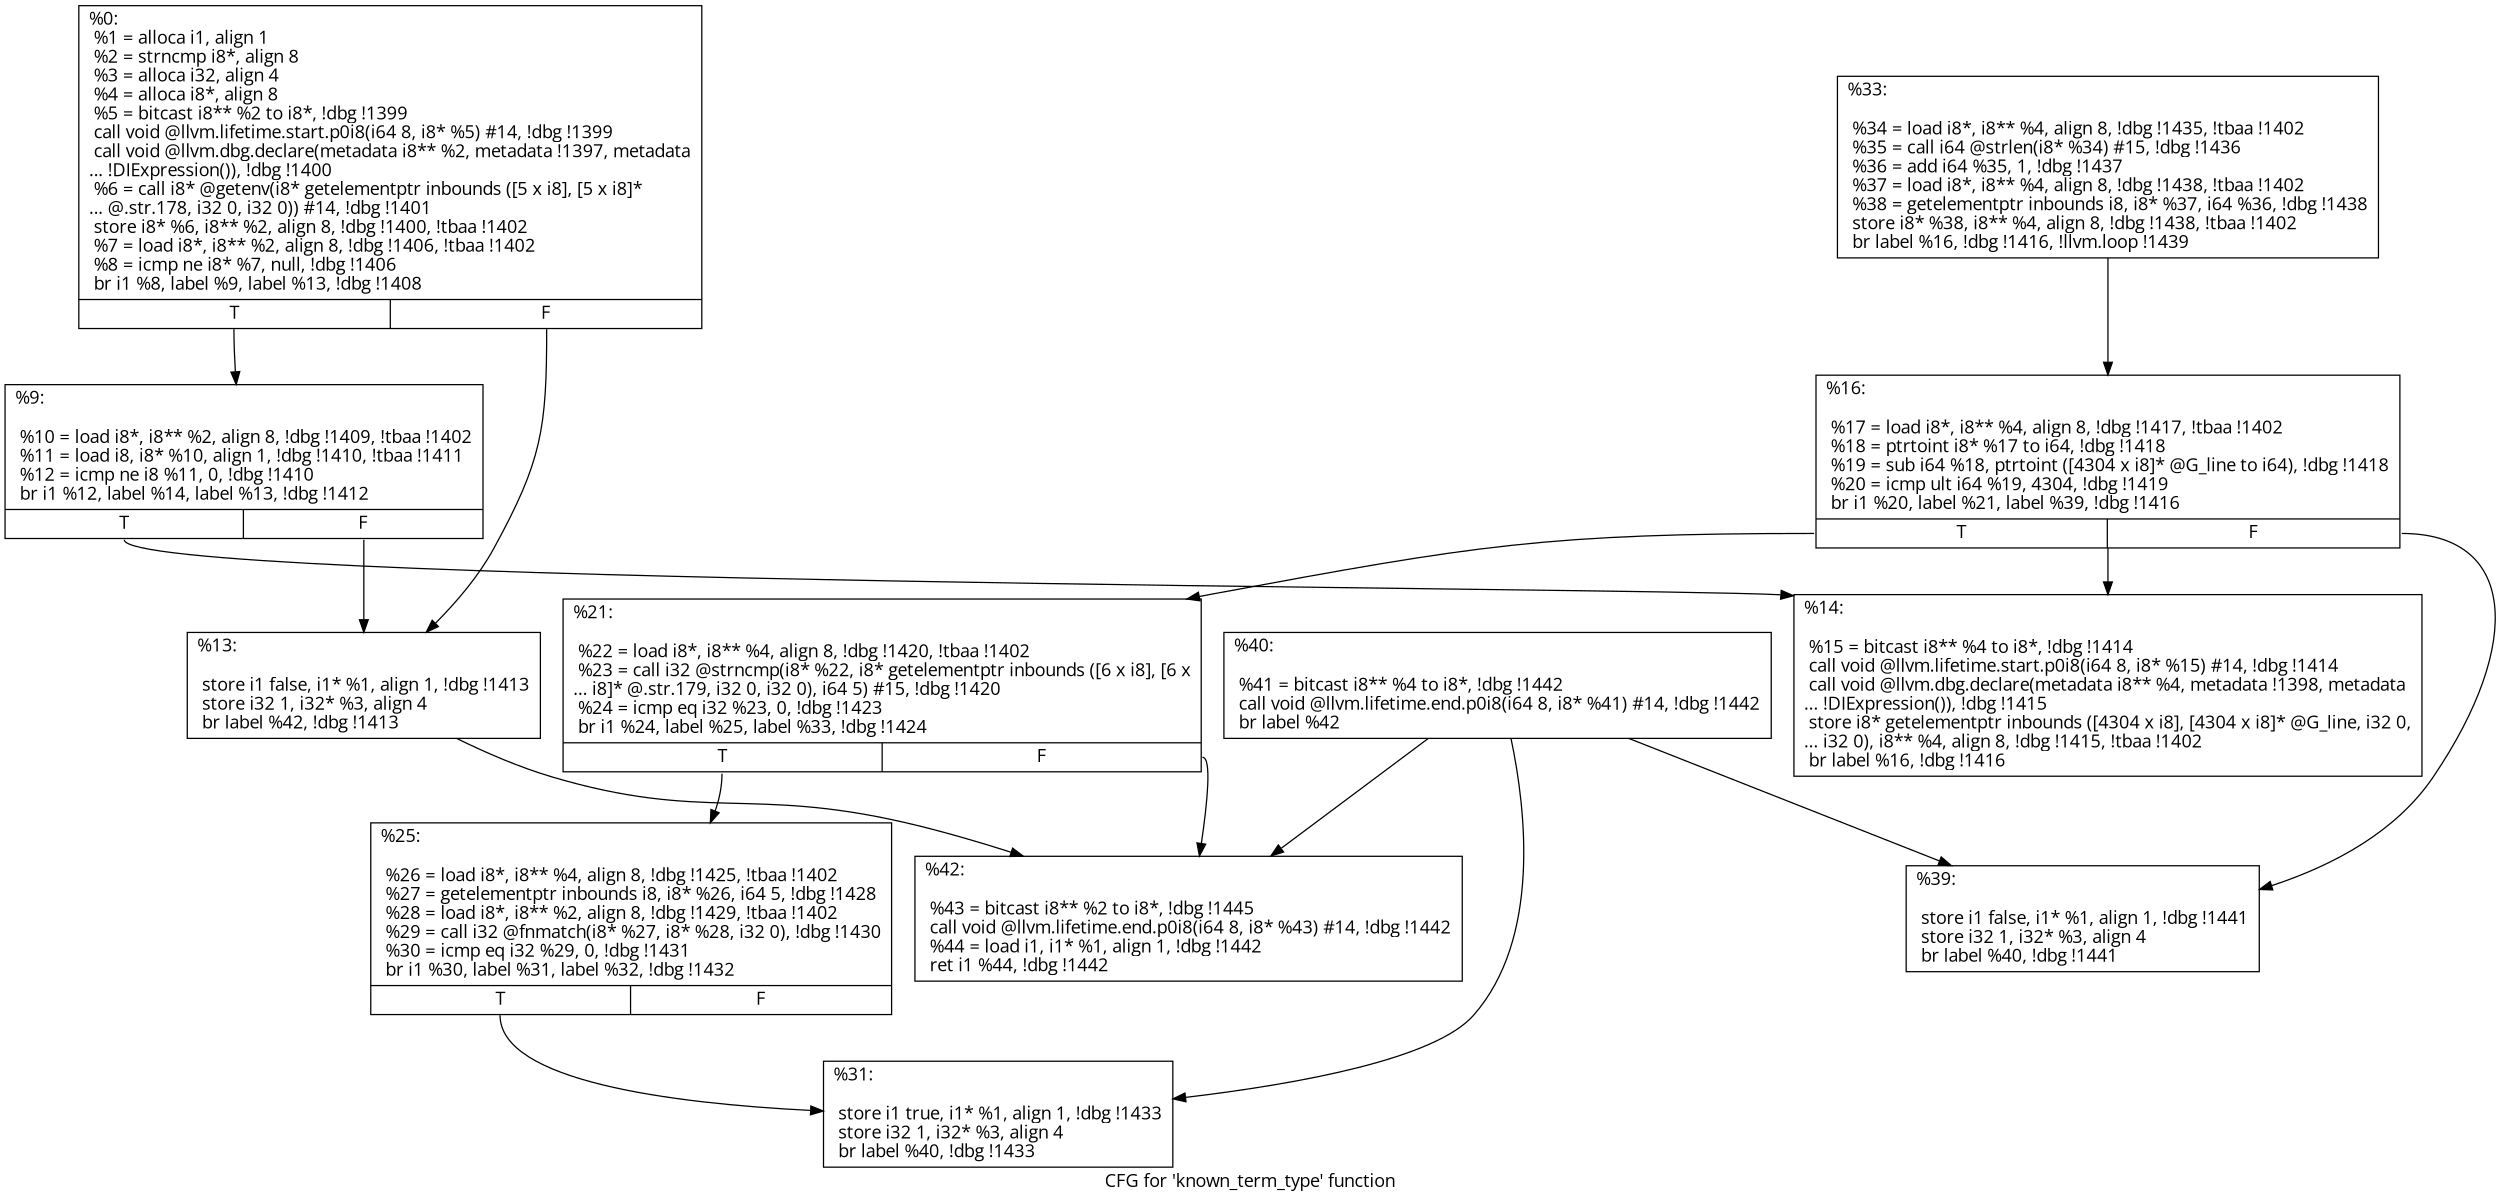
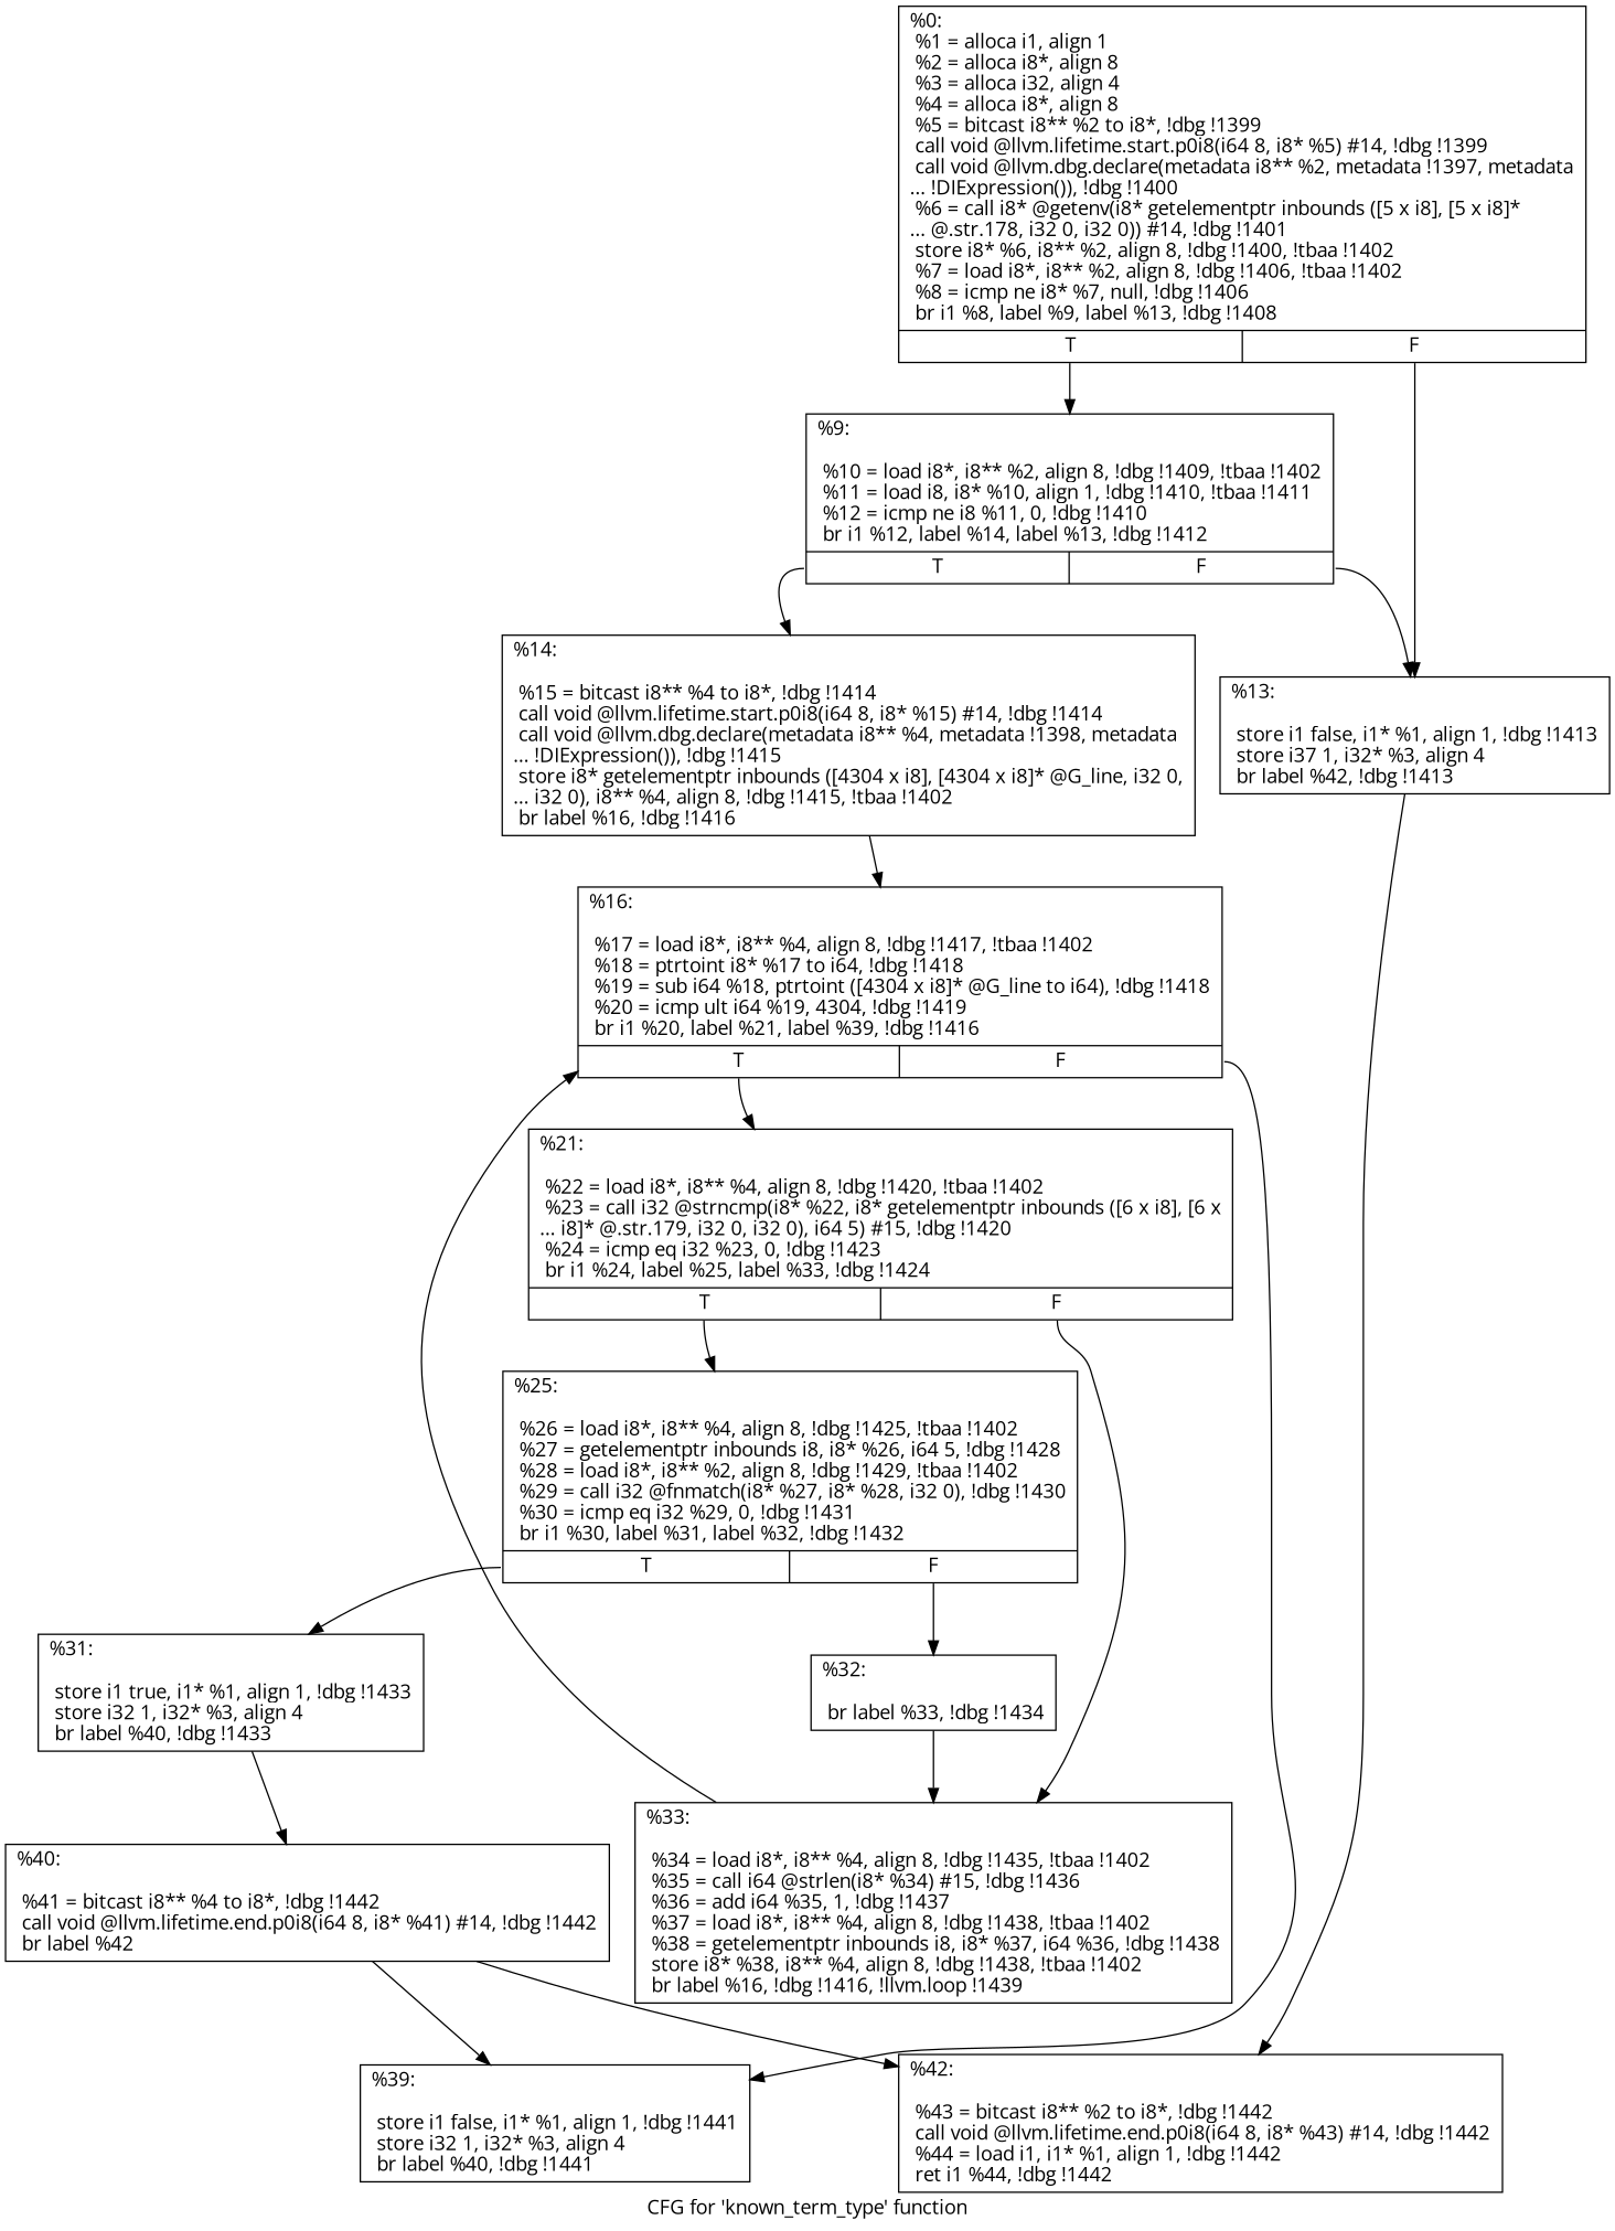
  digraph {
    fontname="Open Sans"
    label="CFG for 'known_term_type' function"
    node [fontname="Open Sans" shape=record]
    edge [fontname="Open Sans"]
-   n1 [label="{%0:\l  %1 = alloca i1, align 1\l  %2 = strncmp i8*, align 8\l  %3 = alloca i32, align 4\l  %4 = alloca i8*, align 8\l  %5 = bitcast i8** %2 to i8*, !dbg !1399\l  call void @llvm.lifetime.start.p0i8(i64 8, i8* %5) #14, !dbg !1399\l  call void @llvm.dbg.declare(metadata i8** %2, metadata !1397, metadata\l... !DIExpression()), !dbg !1400\l  %6 = call i8* @getenv(i8* getelementptr inbounds ([5 x i8], [5 x i8]*\l... @.str.178, i32 0, i32 0)) #14, !dbg !1401\l  store i8* %6, i8** %2, align 8, !dbg !1400, !tbaa !1402\l  %7 = load i8*, i8** %2, align 8, !dbg !1406, !tbaa !1402\l  %8 = icmp ne i8* %7, null, !dbg !1406\l  br i1 %8, label %9, label %13, !dbg !1408\l|{<s0>T|<s1>F}}"]
+   n1 [label="{%0:\l  %1 = alloca i1, align 1\l  %2 = alloca i8*, align 8\l  %3 = alloca i32, align 4\l  %4 = alloca i8*, align 8\l  %5 = bitcast i8** %2 to i8*, !dbg !1399\l  call void @llvm.lifetime.start.p0i8(i64 8, i8* %5) #14, !dbg !1399\l  call void @llvm.dbg.declare(metadata i8** %2, metadata !1397, metadata\l... !DIExpression()), !dbg !1400\l  %6 = call i8* @getenv(i8* getelementptr inbounds ([5 x i8], [5 x i8]*\l... @.str.178, i32 0, i32 0)) #14, !dbg !1401\l  store i8* %6, i8** %2, align 8, !dbg !1400, !tbaa !1402\l  %7 = load i8*, i8** %2, align 8, !dbg !1406, !tbaa !1402\l  %8 = icmp ne i8* %7, null, !dbg !1406\l  br i1 %8, label %9, label %13, !dbg !1408\l|{<s0>T|<s1>F}}"]
    n2 [label="{%9:\l\l  %10 = load i8*, i8** %2, align 8, !dbg !1409, !tbaa !1402\l  %11 = load i8, i8* %10, align 1, !dbg !1410, !tbaa !1411\l  %12 = icmp ne i8 %11, 0, !dbg !1410\l  br i1 %12, label %14, label %13, !dbg !1412\l|{<s0>T|<s1>F}}"]
-   n3 [label="{%13:\l\l  store i1 false, i1* %1, align 1, !dbg !1413\l  store i32 1, i32* %3, align 4\l  br label %42, !dbg !1413\l}"]
+   n3 [label="{%13:\l\l  store i1 false, i1* %1, align 1, !dbg !1413\l  store i37 1, i32* %3, align 4\l  br label %42, !dbg !1413\l}"]
    n4 [label="{%14:\l\l  %15 = bitcast i8** %4 to i8*, !dbg !1414\l  call void @llvm.lifetime.start.p0i8(i64 8, i8* %15) #14, !dbg !1414\l  call void @llvm.dbg.declare(metadata i8** %4, metadata !1398, metadata\l... !DIExpression()), !dbg !1415\l  store i8* getelementptr inbounds ([4304 x i8], [4304 x i8]* @G_line, i32 0,\l... i32 0), i8** %4, align 8, !dbg !1415, !tbaa !1402\l  br label %16, !dbg !1416\l}"]
-   n5 [label="{%42:\l\l  %43 = bitcast i8** %2 to i8*, !dbg !1445\l  call void @llvm.lifetime.end.p0i8(i64 8, i8* %43) #14, !dbg !1442\l  %44 = load i1, i1* %1, align 1, !dbg !1442\l  ret i1 %44, !dbg !1442\l}"]
+   n5 [label="{%42:\l\l  %43 = bitcast i8** %2 to i8*, !dbg !1442\l  call void @llvm.lifetime.end.p0i8(i64 8, i8* %43) #14, !dbg !1442\l  %44 = load i1, i1* %1, align 1, !dbg !1442\l  ret i1 %44, !dbg !1442\l}"]
    n6 [label="{%16:\l\l  %17 = load i8*, i8** %4, align 8, !dbg !1417, !tbaa !1402\l  %18 = ptrtoint i8* %17 to i64, !dbg !1418\l  %19 = sub i64 %18, ptrtoint ([4304 x i8]* @G_line to i64), !dbg !1418\l  %20 = icmp ult i64 %19, 4304, !dbg !1419\l  br i1 %20, label %21, label %39, !dbg !1416\l|{<s0>T|<s1>F}}"]
    n7 [label="{%21:\l\l  %22 = load i8*, i8** %4, align 8, !dbg !1420, !tbaa !1402\l  %23 = call i32 @strncmp(i8* %22, i8* getelementptr inbounds ([6 x i8], [6 x\l... i8]* @.str.179, i32 0, i32 0), i64 5) #15, !dbg !1420\l  %24 = icmp eq i32 %23, 0, !dbg !1423\l  br i1 %24, label %25, label %33, !dbg !1424\l|{<s0>T|<s1>F}}"]
    n8 [label="{%39:\l\l  store i1 false, i1* %1, align 1, !dbg !1441\l  store i32 1, i32* %3, align 4\l  br label %40, !dbg !1441\l}"]
    n9 [label="{%25:\l\l  %26 = load i8*, i8** %4, align 8, !dbg !1425, !tbaa !1402\l  %27 = getelementptr inbounds i8, i8* %26, i64 5, !dbg !1428\l  %28 = load i8*, i8** %2, align 8, !dbg !1429, !tbaa !1402\l  %29 = call i32 @fnmatch(i8* %27, i8* %28, i32 0), !dbg !1430\l  %30 = icmp eq i32 %29, 0, !dbg !1431\l  br i1 %30, label %31, label %32, !dbg !1432\l|{<s0>T|<s1>F}}"]
    n10 [label="{%33:\l\l  %34 = load i8*, i8** %4, align 8, !dbg !1435, !tbaa !1402\l  %35 = call i64 @strlen(i8* %34) #15, !dbg !1436\l  %36 = add i64 %35, 1, !dbg !1437\l  %37 = load i8*, i8** %4, align 8, !dbg !1438, !tbaa !1402\l  %38 = getelementptr inbounds i8, i8* %37, i64 %36, !dbg !1438\l  store i8* %38, i8** %4, align 8, !dbg !1438, !tbaa !1402\l  br label %16, !dbg !1416, !llvm.loop !1439\l}"]
    n11 [label="{%31:\l\l  store i1 true, i1* %1, align 1, !dbg !1433\l  store i32 1, i32* %3, align 4\l  br label %40, !dbg !1433\l}"]
+   n12 [label="{%32:\l\l  br label %33, !dbg !1434\l}"]
    n13 [label="{%40:\l\l  %41 = bitcast i8** %4 to i8*, !dbg !1442\l  call void @llvm.lifetime.end.p0i8(i64 8, i8* %41) #14, !dbg !1442\l  br label %42\l}"]
    n1 -> n2 [tailport=s0]
    n1 -> n3 [tailport=s1]
    n2 -> n3 [tailport=s1]
    n2 -> n4 [tailport=s0]
    n3 -> n5
-   n6 -> n4
+   n4 -> n6
    n6 -> n7 [tailport=s0]
    n6 -> n8 [tailport=s1]
    n7 -> n9 [tailport=s0]
-   n7 -> n5 [tailport=s1]
+   n7 -> n10 [tailport=s1]
    n9 -> n11 [tailport=s0]
+   n9 -> n12 [tailport=s1]
    n10 -> n6
-   n13 -> n11
+   n11 -> n13
+   n12 -> n10
    n13 -> n5
    n13 -> n8
  }
